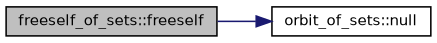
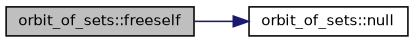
  digraph {
    rankdir=LR
    node [color=black fontname=Helvetica fontsize=10 shape=record style=filled]
-   n1 [fillcolor=grey75 fontcolor=black height=0.2 label="freeself_of_sets::freeself" width=0.4]
+   n1 [fillcolor=grey75 fontcolor=black height=0.2 label="orbit_of_sets::freeself" width=0.4]
    n2 [fillcolor=white height=0.2 label="orbit_of_sets::null" width=0.4]
    n1 -> n2 [color=midnightblue fontname=Helvetica fontsize=10 labelfontname=Helvetica labelfontsize=10 style=solid]
  }
